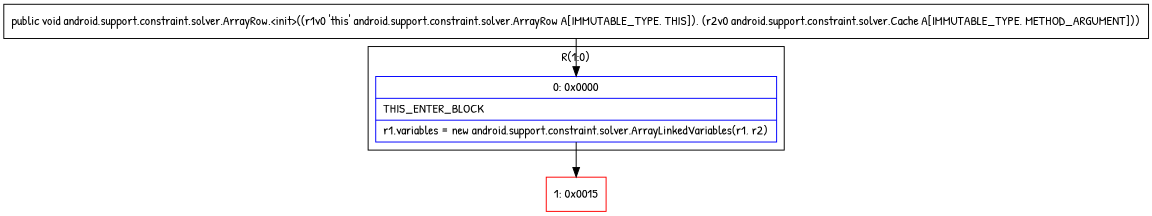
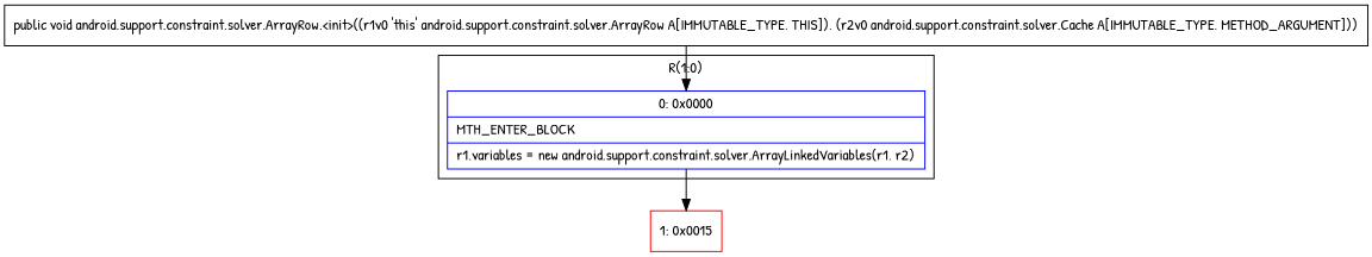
  digraph {
    fontname="Patrick Hand"
    node [shape=record fontname="Patrick Hand"]
    edge [fontname="Patrick Hand"]
-   n1 [color=blue label="{0\:\ 0x0000|THIS_ENTER_BLOCK\l|r1.variables = new android.support.constraint.solver.ArrayLinkedVariables(r1, r2)\l}"]
+   n1 [color=blue label="{0\:\ 0x0000|MTH_ENTER_BLOCK\l|r1.variables = new android.support.constraint.solver.ArrayLinkedVariables(r1, r2)\l}"]
    n2 [color=red label="{1\:\ 0x0015}"]
    n3 [label="{public void android.support.constraint.solver.ArrayRow.\<init\>((r1v0 'this' android.support.constraint.solver.ArrayRow A[IMMUTABLE_TYPE, THIS]), (r2v0 android.support.constraint.solver.Cache A[IMMUTABLE_TYPE, METHOD_ARGUMENT])) }"]
    subgraph cluster_1 {
      label="R(1:0)"
      n1
    }
    n1 -> n2
    n3 -> n1
  }
